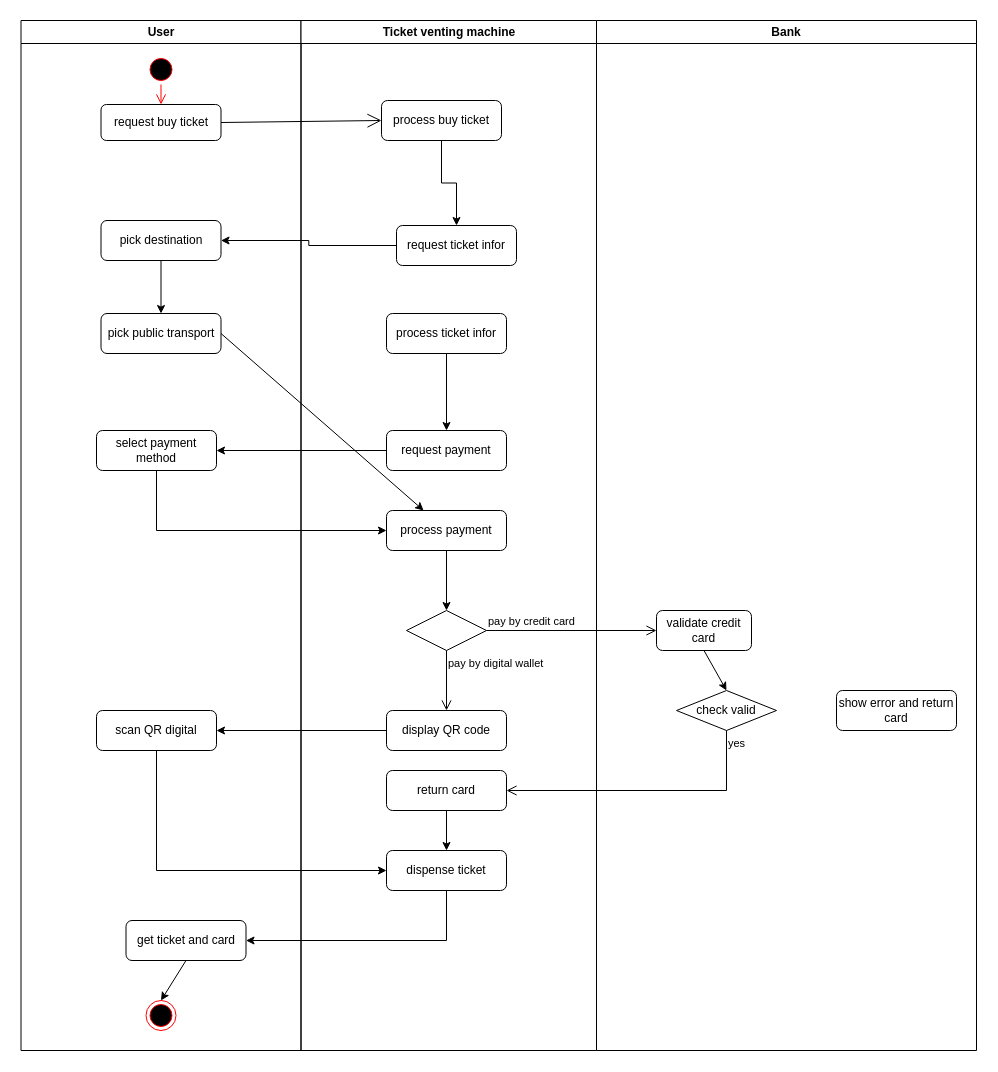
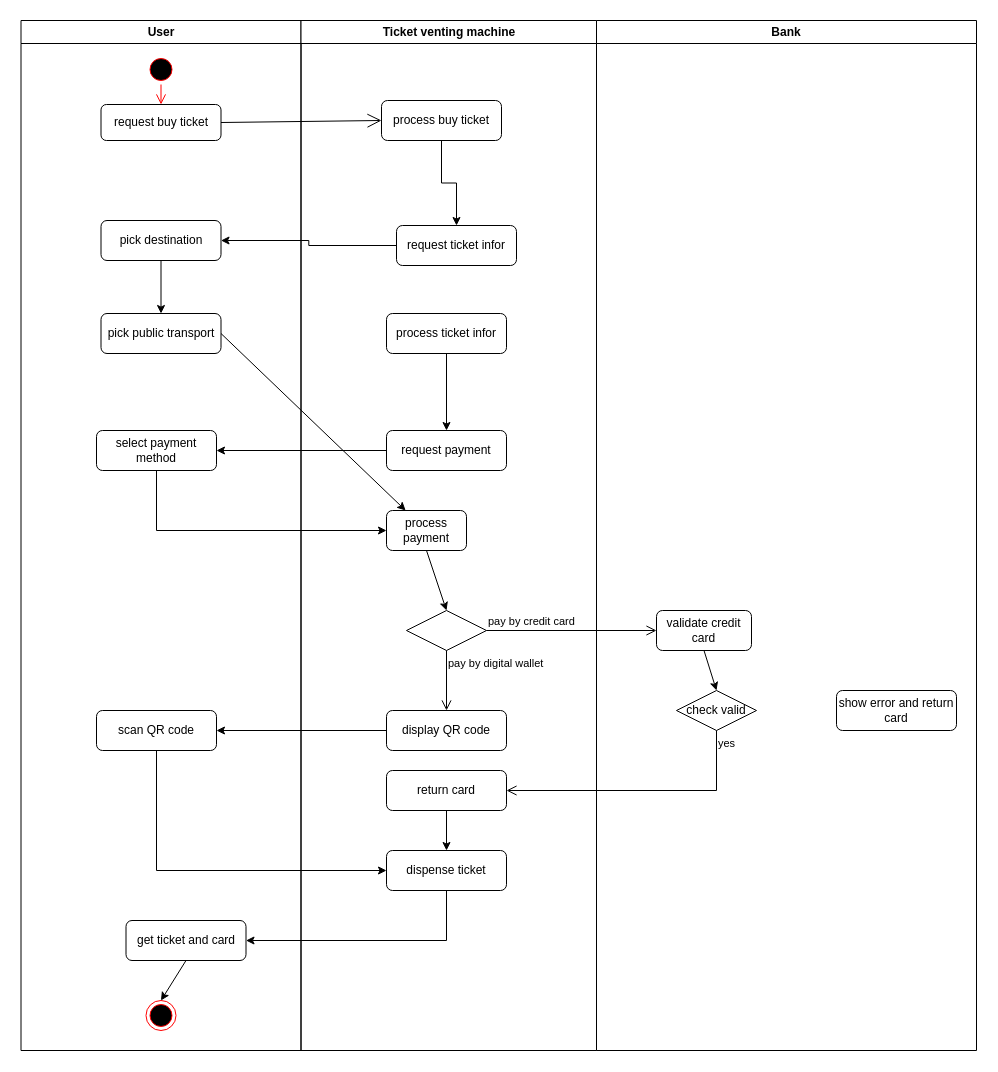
  <mxCell id="0" />
  <mxCell id="1" parent="0" />
  <mxCell id="2" value="User" style="swimlane;whiteSpace=wrap" parent="1" vertex="1"><mxGeometry x="20.5" y="20" width="280" height="1030" as="geometry" /></mxCell>
  <mxCell id="3" value="" style="ellipse;html=1;shape=startState;fillColor=#000000;strokeColor=#ff0000;" parent="2" vertex="1"><mxGeometry x="125" y="34" width="30" height="30" as="geometry" /></mxCell>
  <mxCell id="4" value="" style="html=1;verticalAlign=bottom;endArrow=open;endSize=8;strokeColor=#ff0000;rounded=0;entryX=0.5;entryY=0;entryDx=0;entryDy=0;" parent="2" source="3" target="5" edge="1"><mxGeometry relative="1" as="geometry"><mxPoint x="135.5" y="104" as="targetPoint" /></mxGeometry></mxCell>
  <mxCell id="5" value="request buy ticket" style="rounded=1;whiteSpace=wrap;html=1;" parent="2" vertex="1"><mxGeometry x="80" y="84" width="120" height="36" as="geometry" /></mxCell>
  <mxCell id="6" value="" style="edgeStyle=orthogonalEdgeStyle;rounded=0;orthogonalLoop=1;jettySize=auto;html=1;" edge="1" parent="2" source="7" target="8"><mxGeometry relative="1" as="geometry" /></mxCell>
  <mxCell id="7" value="pick destination" style="rounded=1;whiteSpace=wrap;html=1;" vertex="1" parent="2"><mxGeometry x="80" y="200" width="120" height="40" as="geometry" /></mxCell>
  <mxCell id="8" value="pick public transport" style="rounded=1;whiteSpace=wrap;html=1;" vertex="1" parent="2"><mxGeometry x="80" y="293" width="120" height="40" as="geometry" /></mxCell>
  <mxCell id="9" value="select payment method" style="rounded=1;whiteSpace=wrap;html=1;" vertex="1" parent="2"><mxGeometry x="75.5" y="410" width="120" height="40" as="geometry" /></mxCell>
- <mxCell id="10" value="scan QR digital" style="rounded=1;whiteSpace=wrap;html=1;" vertex="1" parent="2"><mxGeometry x="75.5" y="690" width="120" height="40" as="geometry" /></mxCell>
+ <mxCell id="10" value="scan QR code" style="rounded=1;whiteSpace=wrap;html=1;" vertex="1" parent="2"><mxGeometry x="75.5" y="690" width="120" height="40" as="geometry" /></mxCell>
  <mxCell id="11" value="get ticket and card" style="rounded=1;whiteSpace=wrap;html=1;" vertex="1" parent="2"><mxGeometry x="105" y="900" width="120" height="40" as="geometry" /></mxCell>
  <mxCell id="12" value="" style="ellipse;html=1;shape=endState;fillColor=#000000;strokeColor=#ff0000;" vertex="1" parent="2"><mxGeometry x="125" y="980" width="30" height="30" as="geometry" /></mxCell>
  <mxCell id="13" value="" style="endArrow=classic;html=1;rounded=0;exitX=0.5;exitY=1;exitDx=0;exitDy=0;entryX=0.5;entryY=0;entryDx=0;entryDy=0;" edge="1" parent="2" source="11" target="12"><mxGeometry width="50" height="50" relative="1" as="geometry"><mxPoint x="495.5" y="810" as="sourcePoint" /><mxPoint x="545.5" y="760" as="targetPoint" /></mxGeometry></mxCell>
  <mxCell id="14" value="Ticket venting machine" style="swimlane;whiteSpace=wrap" parent="1" vertex="1"><mxGeometry x="300.5" y="20" width="295.5" height="1030" as="geometry" /></mxCell>
  <mxCell id="15" value="" style="edgeStyle=orthogonalEdgeStyle;rounded=0;orthogonalLoop=1;jettySize=auto;html=1;" edge="1" parent="14" source="16" target="17"><mxGeometry relative="1" as="geometry" /></mxCell>
  <mxCell id="16" value="process buy ticket" style="rounded=1;whiteSpace=wrap;html=1;" parent="14" vertex="1"><mxGeometry x="80.5" y="80" width="120" height="40" as="geometry" /></mxCell>
  <mxCell id="17" value="request ticket infor" style="rounded=1;whiteSpace=wrap;html=1;" vertex="1" parent="14"><mxGeometry x="95.5" y="205" width="120" height="40" as="geometry" /></mxCell>
  <mxCell id="18" value="" style="edgeStyle=orthogonalEdgeStyle;rounded=0;orthogonalLoop=1;jettySize=auto;html=1;" edge="1" parent="14" source="19" target="20"><mxGeometry relative="1" as="geometry" /></mxCell>
  <mxCell id="19" value="process ticket infor" style="rounded=1;whiteSpace=wrap;html=1;" vertex="1" parent="14"><mxGeometry x="85.5" y="293" width="120" height="40" as="geometry" /></mxCell>
  <mxCell id="20" value="request payment" style="rounded=1;whiteSpace=wrap;html=1;" vertex="1" parent="14"><mxGeometry x="85.5" y="410" width="120" height="40" as="geometry" /></mxCell>
- <mxCell id="21" value="process payment" style="rounded=1;whiteSpace=wrap;html=1;" vertex="1" parent="14"><mxGeometry x="85.5" y="490" width="120" height="40" as="geometry" /></mxCell>
+ <mxCell id="21" value="process payment" style="rounded=1;whiteSpace=wrap;html=1;" vertex="1" parent="14"><mxGeometry x="85.5" y="490" width="80" height="40" as="geometry" /></mxCell>
  <mxCell id="22" value="" style="rhombus;whiteSpace=wrap;html=1;" vertex="1" parent="14"><mxGeometry x="105.5" y="590" width="80" height="40" as="geometry" /></mxCell>
  <mxCell id="23" value="pay by digital wallet" style="edgeStyle=orthogonalEdgeStyle;html=1;align=left;verticalAlign=top;endArrow=open;endSize=8;rounded=0;entryX=0.5;entryY=0;entryDx=0;entryDy=0;" edge="1" source="22" parent="14" target="25"><mxGeometry x="-1" relative="1" as="geometry"><mxPoint x="145.5" y="690" as="targetPoint" /></mxGeometry></mxCell>
  <mxCell id="24" value="" style="endArrow=classic;html=1;rounded=0;exitX=0.5;exitY=1;exitDx=0;exitDy=0;entryX=0.5;entryY=0;entryDx=0;entryDy=0;" edge="1" parent="14" source="21" target="22"><mxGeometry width="50" height="50" relative="1" as="geometry"><mxPoint x="195.5" y="580" as="sourcePoint" /><mxPoint x="245.5" y="530" as="targetPoint" /></mxGeometry></mxCell>
  <mxCell id="25" value="display QR code" style="rounded=1;whiteSpace=wrap;html=1;" vertex="1" parent="14"><mxGeometry x="85.5" y="690" width="120" height="40" as="geometry" /></mxCell>
  <mxCell id="26" value="dispense ticket" style="rounded=1;whiteSpace=wrap;html=1;" vertex="1" parent="14"><mxGeometry x="85.5" y="830" width="120" height="40" as="geometry" /></mxCell>
  <mxCell id="27" value="return card" style="rounded=1;whiteSpace=wrap;html=1;" vertex="1" parent="14"><mxGeometry x="85.5" y="750" width="120" height="40" as="geometry" /></mxCell>
  <mxCell id="28" value="" style="endArrow=classic;html=1;rounded=0;entryX=0.5;entryY=0;entryDx=0;entryDy=0;exitX=0.5;exitY=1;exitDx=0;exitDy=0;" edge="1" parent="14" source="27" target="26"><mxGeometry width="50" height="50" relative="1" as="geometry"><mxPoint x="295.5" y="820" as="sourcePoint" /><mxPoint x="265.5" y="720" as="targetPoint" /></mxGeometry></mxCell>
  <mxCell id="29" value="Bank" style="swimlane;whiteSpace=wrap" parent="1" vertex="1"><mxGeometry x="596" y="20" width="380" height="1030" as="geometry" /></mxCell>
  <mxCell id="30" value="validate credit card" style="rounded=1;whiteSpace=wrap;html=1;" vertex="1" parent="29"><mxGeometry x="60" y="590" width="95" height="40" as="geometry" /></mxCell>
- <mxCell id="31" value="check valid" style="rhombus;whiteSpace=wrap;html=1;" vertex="1" parent="29"><mxGeometry x="80" y="670" width="100" height="40" as="geometry" /></mxCell>
+ <mxCell id="31" value="check valid" style="rhombus;whiteSpace=wrap;html=1;" vertex="1" parent="29"><mxGeometry x="80" y="670" width="80" height="40" as="geometry" /></mxCell>
  <mxCell id="32" value="" style="endArrow=classic;html=1;rounded=0;exitX=0.5;exitY=1;exitDx=0;exitDy=0;entryX=0.5;entryY=0;entryDx=0;entryDy=0;" edge="1" parent="29" source="30" target="31"><mxGeometry width="50" height="50" relative="1" as="geometry"><mxPoint x="-140" y="550" as="sourcePoint" /><mxPoint x="-90" y="500" as="targetPoint" /></mxGeometry></mxCell>
  <mxCell id="33" value="show error and return card" style="rounded=1;whiteSpace=wrap;html=1;" vertex="1" parent="29"><mxGeometry x="240" y="670" width="120" height="40" as="geometry" /></mxCell>
  <mxCell id="34" value="" style="endArrow=open;endFill=1;endSize=12;html=1;rounded=0;exitX=1;exitY=0.5;exitDx=0;exitDy=0;entryX=0;entryY=0.5;entryDx=0;entryDy=0;" parent="1" source="5" target="16" edge="1"><mxGeometry width="160" relative="1" as="geometry"><mxPoint x="406" y="420" as="sourcePoint" /><mxPoint x="566" y="420" as="targetPoint" /></mxGeometry></mxCell>
  <mxCell id="35" value="" style="edgeStyle=orthogonalEdgeStyle;rounded=0;orthogonalLoop=1;jettySize=auto;html=1;entryX=1;entryY=0.5;entryDx=0;entryDy=0;exitX=0;exitY=0.5;exitDx=0;exitDy=0;" edge="1" parent="1" source="17" target="7"><mxGeometry relative="1" as="geometry"><mxPoint x="451.5" y="150" as="sourcePoint" /><mxPoint x="451.5" y="230" as="targetPoint" /></mxGeometry></mxCell>
  <mxCell id="36" value="" style="endArrow=classic;html=1;rounded=0;exitX=1;exitY=0.5;exitDx=0;exitDy=0;" edge="1" parent="1" source="8" target="21"><mxGeometry width="50" height="50" relative="1" as="geometry"><mxPoint x="496" y="363" as="sourcePoint" /><mxPoint x="376" y="333" as="targetPoint" /></mxGeometry></mxCell>
  <mxCell id="37" value="" style="endArrow=classic;html=1;rounded=0;entryX=1;entryY=0.5;entryDx=0;entryDy=0;exitX=0;exitY=0.5;exitDx=0;exitDy=0;" edge="1" parent="1" source="20" target="9"><mxGeometry width="50" height="50" relative="1" as="geometry"><mxPoint x="496" y="390" as="sourcePoint" /><mxPoint x="546" y="340" as="targetPoint" /></mxGeometry></mxCell>
  <mxCell id="38" value="" style="endArrow=classic;html=1;rounded=0;edgeStyle=orthogonalEdgeStyle;exitX=0.5;exitY=1;exitDx=0;exitDy=0;entryX=0;entryY=0.5;entryDx=0;entryDy=0;" edge="1" parent="1" source="9" target="21"><mxGeometry width="50" height="50" relative="1" as="geometry"><mxPoint x="496" y="520" as="sourcePoint" /><mxPoint x="546" y="470" as="targetPoint" /></mxGeometry></mxCell>
  <mxCell id="39" value="pay by credit card" style="html=1;align=left;verticalAlign=bottom;endArrow=open;endSize=8;rounded=0;entryX=0;entryY=0.5;entryDx=0;entryDy=0;" edge="1" source="22" parent="1" target="30"><mxGeometry x="-1" relative="1" as="geometry"><mxPoint x="586" y="630" as="targetPoint" /></mxGeometry></mxCell>
  <mxCell id="40" value="" style="endArrow=classic;html=1;rounded=0;exitX=0;exitY=0.5;exitDx=0;exitDy=0;entryX=1;entryY=0.5;entryDx=0;entryDy=0;" edge="1" parent="1" source="25" target="10"><mxGeometry width="50" height="50" relative="1" as="geometry"><mxPoint x="456" y="700" as="sourcePoint" /><mxPoint x="506" y="650" as="targetPoint" /></mxGeometry></mxCell>
  <mxCell id="41" value="" style="endArrow=classic;html=1;rounded=0;edgeStyle=orthogonalEdgeStyle;exitX=0.5;exitY=1;exitDx=0;exitDy=0;entryX=0;entryY=0.5;entryDx=0;entryDy=0;" edge="1" parent="1" source="10" target="26"><mxGeometry width="50" height="50" relative="1" as="geometry"><mxPoint x="436" y="760" as="sourcePoint" /><mxPoint x="486" y="710" as="targetPoint" /></mxGeometry></mxCell>
  <mxCell id="42" value="" style="endArrow=classic;html=1;rounded=0;exitX=0.5;exitY=1;exitDx=0;exitDy=0;edgeStyle=orthogonalEdgeStyle;entryX=1;entryY=0.5;entryDx=0;entryDy=0;" edge="1" parent="1" source="26" target="11"><mxGeometry width="50" height="50" relative="1" as="geometry"><mxPoint x="516" y="830" as="sourcePoint" /><mxPoint x="446" y="920" as="targetPoint" /></mxGeometry></mxCell>
  <mxCell id="43" value="yes" style="html=1;align=left;verticalAlign=top;endArrow=open;endSize=8;rounded=0;entryX=1;entryY=0.5;entryDx=0;entryDy=0;exitX=0.5;exitY=1;exitDx=0;exitDy=0;startArrow=none;edgeStyle=orthogonalEdgeStyle;" edge="1" parent="1" source="31" target="27"><mxGeometry x="-1" relative="1" as="geometry"><mxPoint x="516" y="840" as="targetPoint" /><mxPoint x="796" y="860" as="sourcePoint" /></mxGeometry></mxCell>
